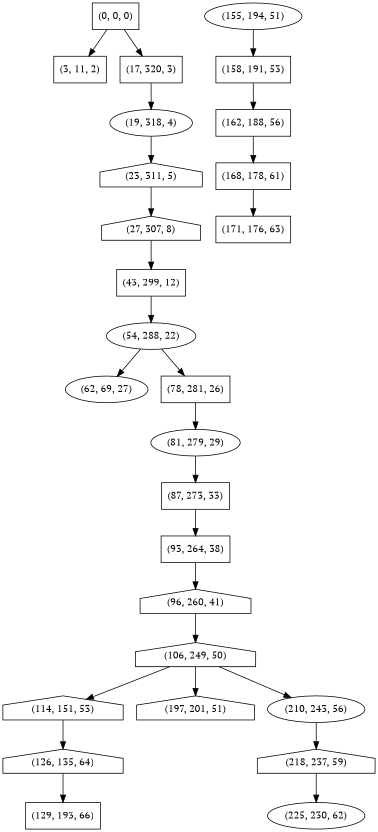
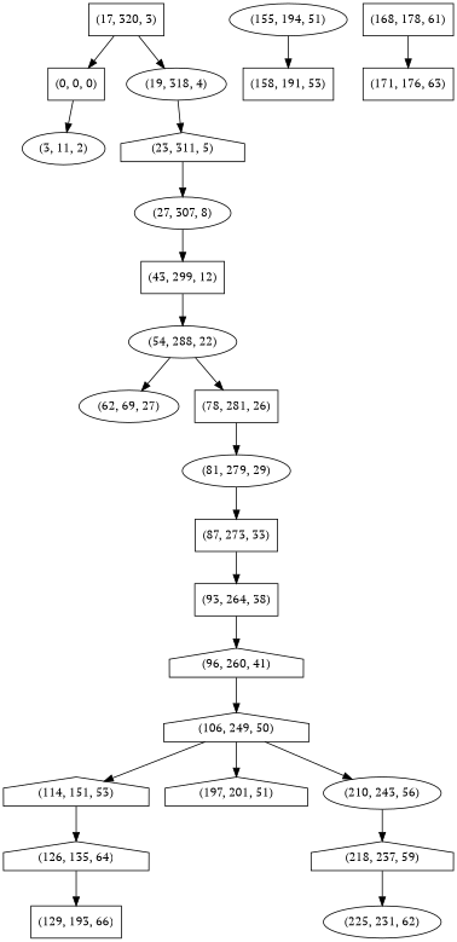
  digraph {
    fontname="PT Serif"
    node [fontname="PT Serif" shape=box]
    edge [fontname="PT Serif"]
-   "(3, 11, 2)"
+   "(3, 11, 2)" [shape=ellipse]
    "(0, 0, 0)"
    "(17, 320, 3)"
    "(19, 318, 4)" [shape=ellipse]
    "(23, 311, 5)" [shape=house]
-   "(27, 307, 8)" [shape=house]
+   "(27, 307, 8)" [shape=ellipse]
    "(43, 299, 12)"
    "(54, 288, 22)" [shape=ellipse]
    "(62, 69, 27)" [shape=ellipse]
    "(78, 281, 26)"
    n11 [label="(81, 279, 29)" shape=ellipse]
    "(87, 273, 33)"
    "(93, 264, 38)"
    "(96, 260, 41)" [shape=house]
    "(106, 249, 50)" [shape=house]
    "(114, 151, 53)" [shape=house]
    "(197, 201, 51)" [shape=house]
    "(210, 243, 56)" [shape=ellipse]
    "(126, 135, 64)" [shape=house]
    "(155, 194, 51)" [shape=ellipse]
    "(158, 191, 53)"
    "(218, 237, 59)" [shape=house]
    n23 [label="(129, 193, 66)"]
-   "(162, 188, 56)"
    "(168, 178, 61)"
    "(171, 176, 63)"
-   "(225, 230, 62)" [shape=ellipse]
+   "(225, 230, 62)" [shape=ellipse label="(225, 231, 62)"]
    "(0, 0, 0)" -> "(3, 11, 2)"
-   "(0, 0, 0)" -> "(17, 320, 3)"
+   "(17, 320, 3)" -> "(0, 0, 0)"
    "(17, 320, 3)" -> "(19, 318, 4)"
    "(19, 318, 4)" -> "(23, 311, 5)"
    "(23, 311, 5)" -> "(27, 307, 8)"
    "(27, 307, 8)" -> "(43, 299, 12)"
    "(43, 299, 12)" -> "(54, 288, 22)"
    "(54, 288, 22)" -> "(62, 69, 27)"
    "(54, 288, 22)" -> "(78, 281, 26)"
    "(78, 281, 26)" -> n11
    n11 -> "(87, 273, 33)"
    "(87, 273, 33)" -> "(93, 264, 38)"
    "(93, 264, 38)" -> "(96, 260, 41)"
    "(96, 260, 41)" -> "(106, 249, 50)"
    "(106, 249, 50)" -> "(114, 151, 53)"
    "(106, 249, 50)" -> "(197, 201, 51)"
    "(106, 249, 50)" -> "(210, 243, 56)"
    "(114, 151, 53)" -> "(126, 135, 64)"
    "(210, 243, 56)" -> "(218, 237, 59)"
    "(126, 135, 64)" -> n23
    "(155, 194, 51)" -> "(158, 191, 53)"
-   "(158, 191, 53)" -> "(162, 188, 56)"
    "(218, 237, 59)" -> "(225, 230, 62)"
-   "(162, 188, 56)" -> "(168, 178, 61)"
    "(168, 178, 61)" -> "(171, 176, 63)"
  }
